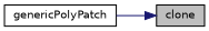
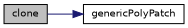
  digraph {
    rankdir=LR
    node [color=black fontname=Helvetica fontsize=10 shape=record]
    n1 [fillcolor=grey75 fontcolor=black height=0.2 label=clone style=filled width=0.4]
    n2 [height=0.2 label=genericPolyPatch width=0.4]
-   n2 -> n1 [color=midnightblue fontname=Helvetica fontsize=10 labelfontname=Helvetica labelfontsize=10 style=solid]
+   n1 -> n2 [color=midnightblue fontname=Helvetica fontsize=10 labelfontname=Helvetica labelfontsize=10 style=solid]
  }
